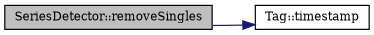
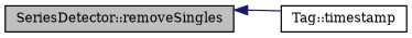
  digraph {
    rankdir=LR
    fontname="DejaVu Serif"
    node [color=black fontname="DejaVu Serif" fontsize=10 shape=record style=filled]
    n1 [fillcolor=grey75 fontcolor=black height=0.2 label="SeriesDetector::removeSingles" width=0.4]
    n2 [fillcolor=white height=0.2 label="Tag::timestamp" width=0.4]
-   n1 -> n2 [color=midnightblue fontname="DejaVu Serif" fontsize=10 labelfontname=Helvetica labelfontsize=10 style=solid]
+   n2 -> n1 [color=midnightblue fontname="DejaVu Serif" fontsize=10 labelfontname=Helvetica labelfontsize=10 style=solid]
  }
